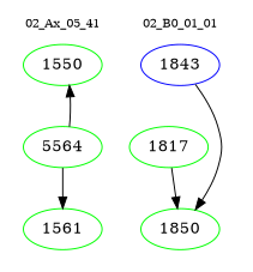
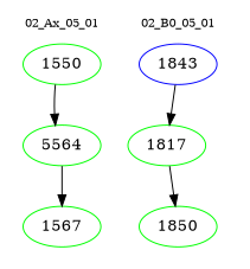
  digraph {
    node [color=green]
    edge [color=black]
    n1 [label=1550]
    n2 [label=5564]
-   n3 [label=1561]
+   n3 [label=1567]
    n4 [color=blue label=1843]
    n5 [label=1817]
    n6 [label=1850]
    subgraph cluster_1 {
      color=white
      fontsize=10
-     label="02_Ax_05_41"
+     label="02_Ax_05_01"
      n1
      n2
      n3
    }
    subgraph cluster_2 {
      color=white
      fontsize=10
-     label="02_B0_01_01"
+     label="02_B0_05_01"
      n4
      n5
      n6
    }
-   n2 -> n1
+   n1 -> n2
    n2 -> n3
-   n4 -> n6
+   n4 -> n5
    n5 -> n6
  }
